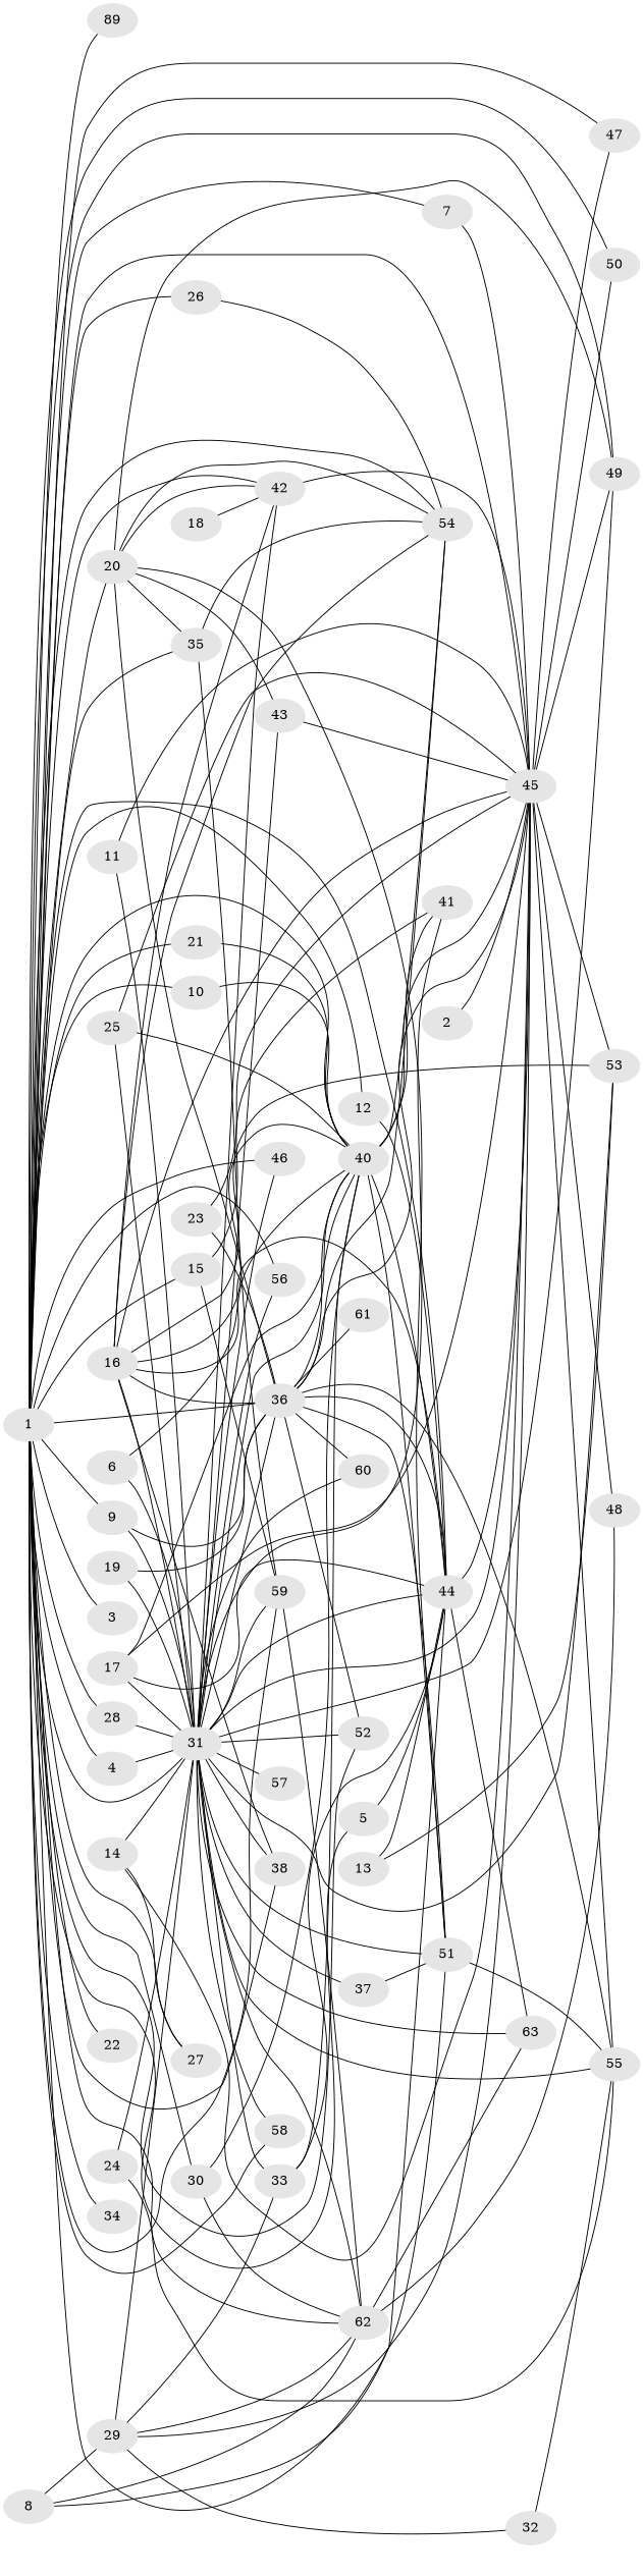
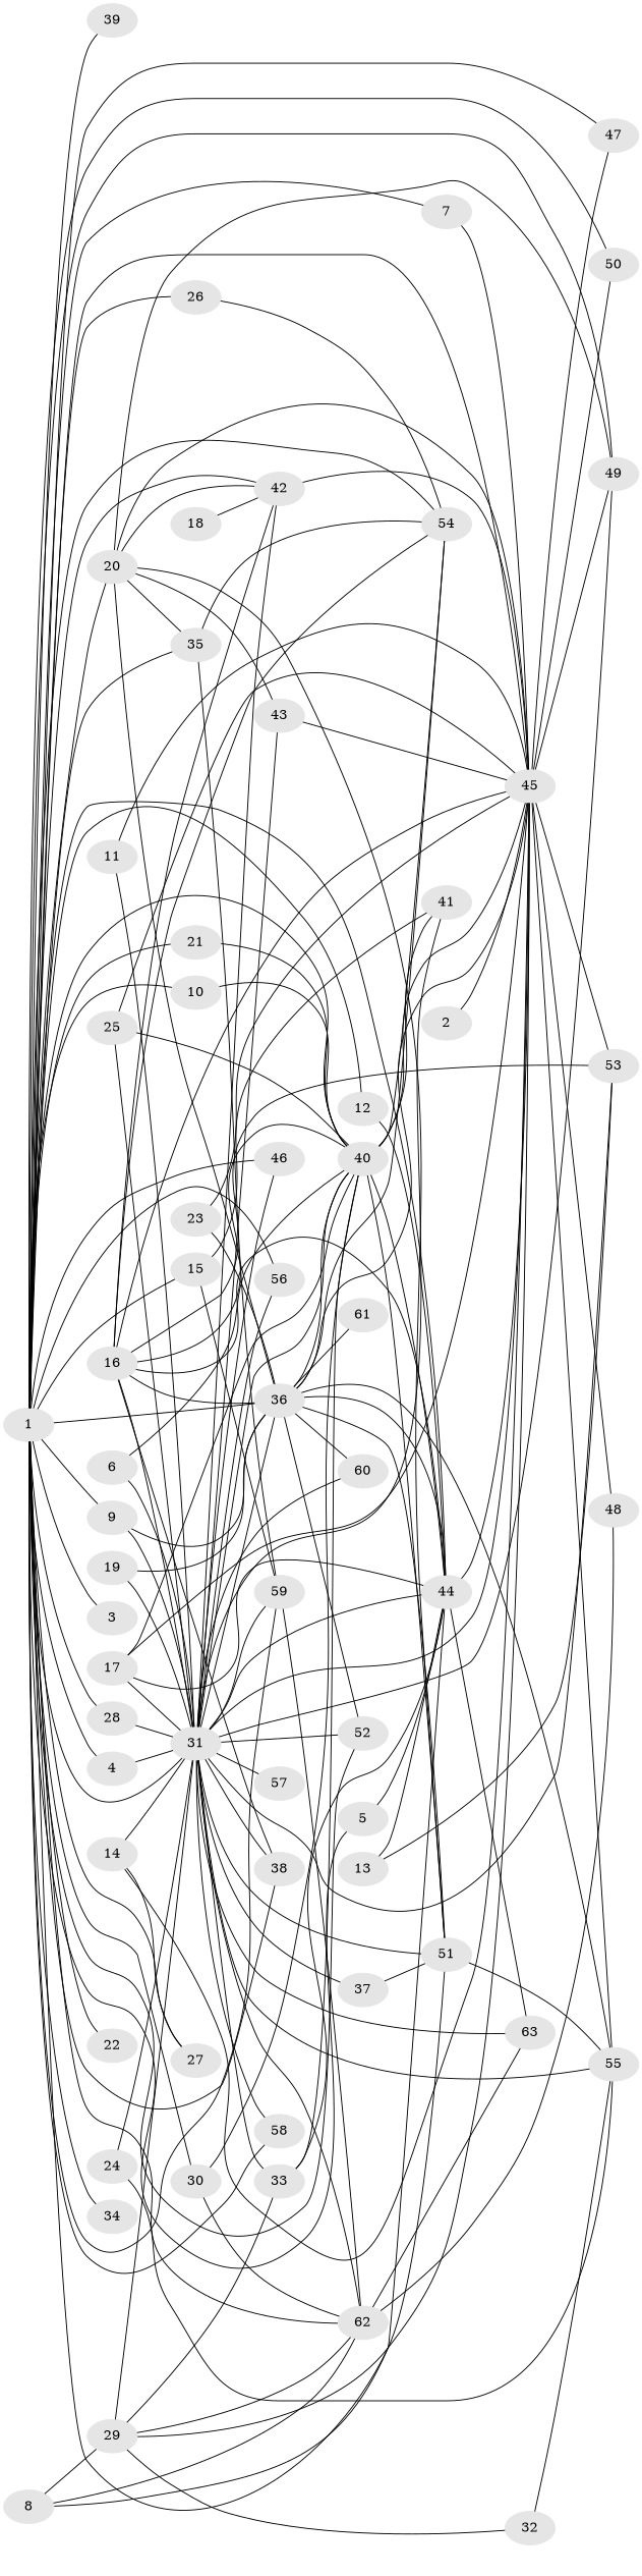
  graph {
    rankdir=LR
    node [color=gray90 style=filled]
    edge [weight=1.0]
    1
    3
    4
    5
    7
    9
    10
    12
    15
    20
    21
    22
    26
    27
    28
    30
    31
    34
    35
    36
    38
-   39 [label=89]
+   39
    40
    42
    44
    45
    46
    47
    49
    50
    51
    52
    54
    56
    58
    59
    62
    41
    18
    43
    53
    55
    33
    37
    57
    60
    63
    61
    48
    2
    6
    8
    29
    32
    11
    13
    14
    16
    17
    19
    23
    24
    25
    1 -- 3 [weight=2.0]
    1 -- 4
    1 -- 5
    1 -- 7
    1 -- 9
    1 -- 10
    1 -- 12
    1 -- 15 [weight=2.0]
    1 -- 20
    1 -- 21
    1 -- 22 [weight=3.0]
    1 -- 26
    1 -- 27
    1 -- 28
    1 -- 30 [weight=2.0]
    1 -- 31 [weight=8.0]
    1 -- 34 [weight=2.0]
    1 -- 35
    1 -- 36 [weight=5.0]
    1 -- 38
    1 -- 39
    1 -- 40 [weight=4.0]
    1 -- 42
    1 -- 44 [weight=4.0]
    1 -- 45 [weight=5.0]
    1 -- 46 [weight=2.0]
    1 -- 47
    1 -- 49 [weight=2.0]
    1 -- 50
    1 -- 51
    1 -- 52 [weight=2.0]
    1 -- 54
    1 -- 56
    1 -- 58
    1 -- 59 [weight=3.0]
    1 -- 62 [weight=2.0]
    4 -- 31
    5 -- 44
    7 -- 45
    9 -- 31
    9 -- 36
    10 -- 40
    12 -- 44
    15 -- 59
    15 -- 41
    20 -- 35
    20 -- 36
    20 -- 42
-   20 -- 54
+   20 -- 45
    20 -- 49
    20 -- 51
    20 -- 43
    21 -- 40
    26 -- 54
    28 -- 31
    30 -- 40
    30 -- 62
    31 -- 36 [weight=2.0]
    31 -- 38
    31 -- 40 [weight=2.0]
    31 -- 42
    31 -- 44 [weight=2.0]
    31 -- 45 [weight=2.0]
    31 -- 46
    31 -- 49 [weight=2.0]
    31 -- 51
    31 -- 52 [weight=2.0]
    31 -- 56
    31 -- 58
    31 -- 59
    31 -- 62
    31 -- 41
    31 -- 43
    31 -- 53
    31 -- 55
    31 -- 33
    31 -- 37
    31 -- 57 [weight=2.0]
    31 -- 60
    31 -- 63
    35 -- 54
    35 -- 59
    36 -- 40
    36 -- 44
    36 -- 45
    36 -- 51
    36 -- 52
    36 -- 54
    36 -- 55
    36 -- 60
    36 -- 61
    40 -- 44
    40 -- 45
    40 -- 51
    40 -- 54
    40 -- 41
    42 -- 45
    44 -- 45
    44 -- 63
    45 -- 47
    45 -- 49
    45 -- 50
    45 -- 53
    45 -- 55
    45 -- 48
    51 -- 55
    59 -- 62
    62 -- 63
    62 -- 48
    18 -- 42
    43 -- 45
    33 -- 40
    33 -- 44
    37 -- 51
    2 -- 45
    6 -- 31
    6 -- 40
    8 -- 44
    8 -- 62
    8 -- 29
    29 -- 31 [weight=2.0]
    29 -- 45
    29 -- 62
    29 -- 33
    29 -- 32
    32 -- 55
    11 -- 31
    11 -- 45
    13 -- 44
    13 -- 53
    14 -- 27
    14 -- 31
    14 -- 45
    16 -- 31 [weight=2.0]
    16 -- 36
    16 -- 38 [weight=2.0]
    16 -- 40
    16 -- 42
    16 -- 44
    16 -- 45
    16 -- 54
    16 -- 53 [weight=2.0]
    17 -- 31
    17 -- 40 [weight=2.0]
    17 -- 44
    17 -- 45 [weight=2.0]
    19 -- 31
    19 -- 36
    23 -- 36
    23 -- 45
    24 -- 31
    24 -- 55
    25 -- 31
    25 -- 40
    25 -- 45
  }
